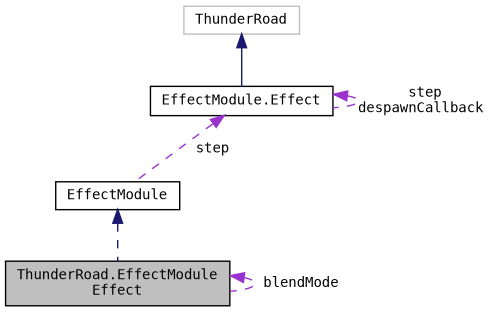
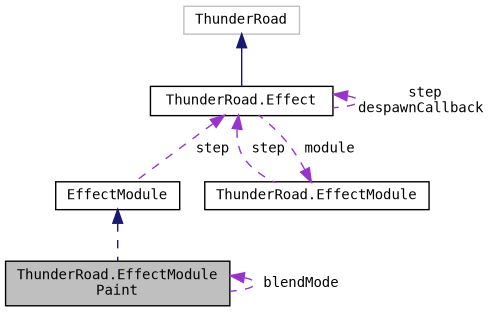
  digraph {
    fontname="DejaVu Sans Mono"
    node [color=black fillcolor=white fontname="DejaVu Sans Mono" fontsize=10 shape=record style=filled]
    edge [color=darkorchid3 dir=back fontname="DejaVu Sans Mono" fontsize=10 labelfontname=Helvetica labelfontsize=10 style=dashed]
-   n1 [fillcolor=grey75 fontcolor=black height=0.2 label="ThunderRoad.EffectModule\lEffect" width=0.4]
+   n1 [fillcolor=grey75 fontcolor=black height=0.2 label="ThunderRoad.EffectModule\lPaint" width=0.4]
    n2 [height=0.2 label=EffectModule width=0.4]
-   n3 [height=0.2 label="EffectModule.Effect" width=0.4]
+   n3 [height=0.2 label="ThunderRoad.Effect" width=0.4]
+   n4 [height=0.2 label="ThunderRoad.EffectModule" width=0.4]
    n5 [color=grey75 height=0.2 label=ThunderRoad width=0.4]
    n1 -> n1 [label=" blendMode"]
    n2 -> n1 [color=midnightblue]
    n3 -> n2 [label=" step"]
    n3 -> n3 [label=" step\ndespawnCallback"]
+   n3 -> n4 [label=" step"]
+   n4 -> n3 [label=" module"]
    n5 -> n3 [color=midnightblue style=solid]
  }
